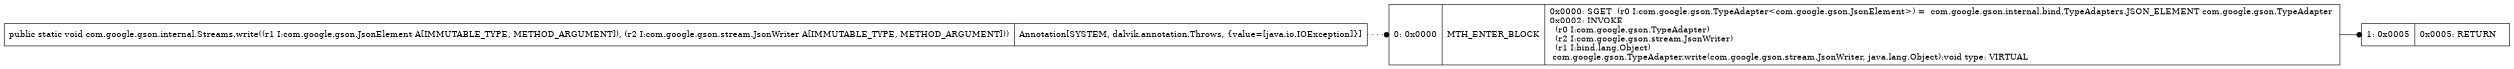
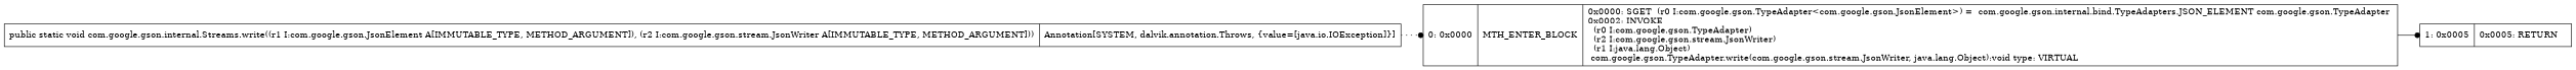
  digraph {
    rankdir=LR
    node [shape=record]
    edge [arrowhead=dot]
-   n1 [label="{0\:\ 0x0000|MTH_ENTER_BLOCK\l|0x0000: SGET  (r0 I:com.google.gson.TypeAdapter\<com.google.gson.JsonElement\>) =  com.google.gson.internal.bind.TypeAdapters.JSON_ELEMENT com.google.gson.TypeAdapter \l0x0002: INVOKE  \l  (r0 I:com.google.gson.TypeAdapter)\l  (r2 I:com.google.gson.stream.JsonWriter)\l  (r1 I:bind.lang.Object)\l com.google.gson.TypeAdapter.write(com.google.gson.stream.JsonWriter, java.lang.Object):void type: VIRTUAL \l}"]
+   n1 [label="{0\:\ 0x0000|MTH_ENTER_BLOCK\l|0x0000: SGET  (r0 I:com.google.gson.TypeAdapter\<com.google.gson.JsonElement\>) =  com.google.gson.internal.bind.TypeAdapters.JSON_ELEMENT com.google.gson.TypeAdapter \l0x0002: INVOKE  \l  (r0 I:com.google.gson.TypeAdapter)\l  (r2 I:com.google.gson.stream.JsonWriter)\l  (r1 I:java.lang.Object)\l com.google.gson.TypeAdapter.write(com.google.gson.stream.JsonWriter, java.lang.Object):void type: VIRTUAL \l}"]
    n2 [label="{1\:\ 0x0005|0x0005: RETURN   \l}"]
    n3 [label="{public static void com.google.gson.internal.Streams.write((r1 I:com.google.gson.JsonElement A[IMMUTABLE_TYPE, METHOD_ARGUMENT]), (r2 I:com.google.gson.stream.JsonWriter A[IMMUTABLE_TYPE, METHOD_ARGUMENT]))  | Annotation[SYSTEM, dalvik.annotation.Throws, \{value=[java.io.IOException]\}]\l}"]
    n1 -> n2 [style=solid]
    n3 -> n1 [style=dotted]
  }
